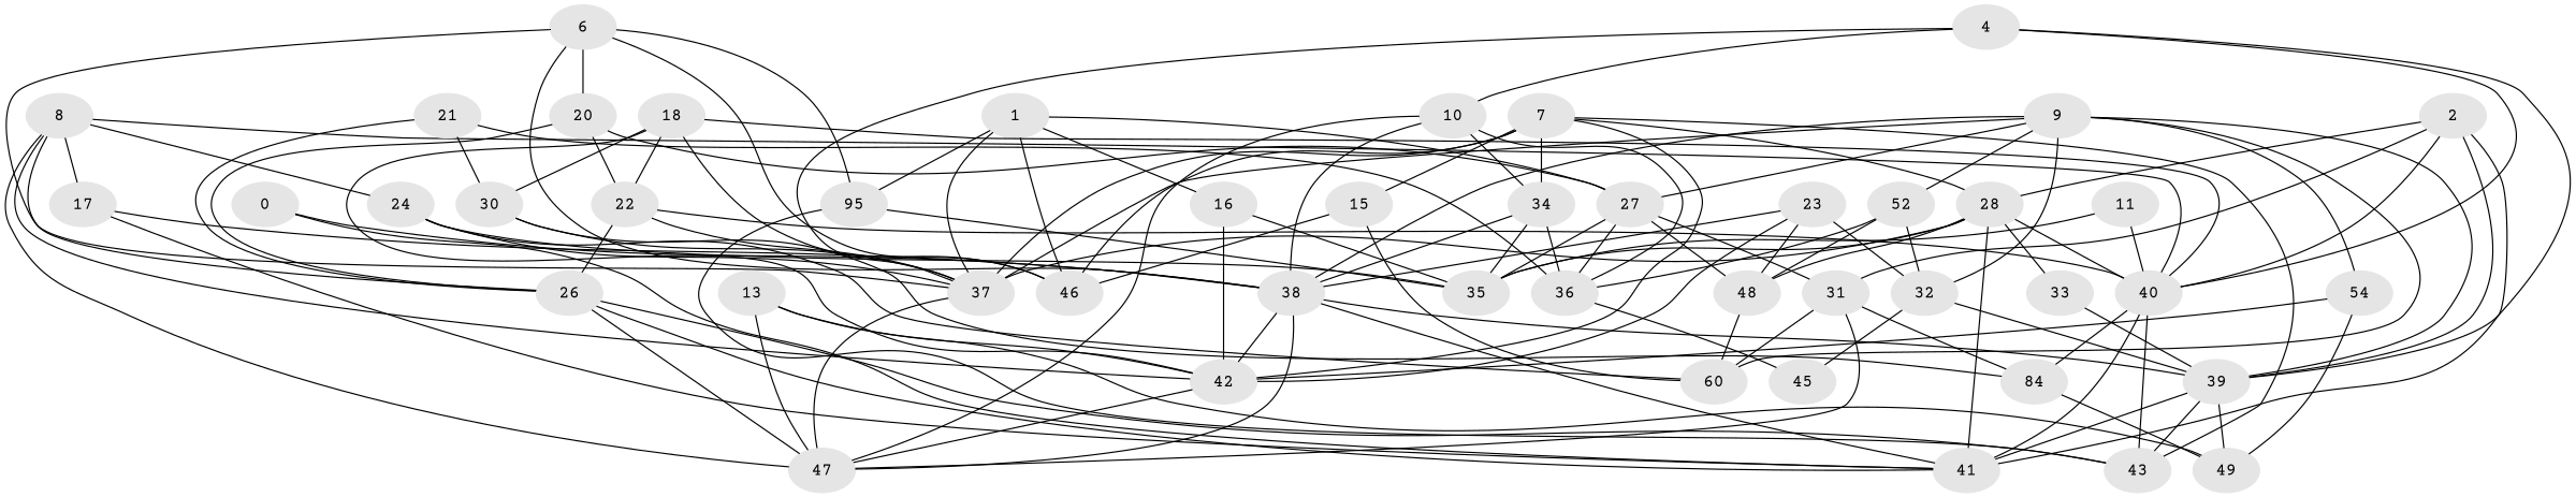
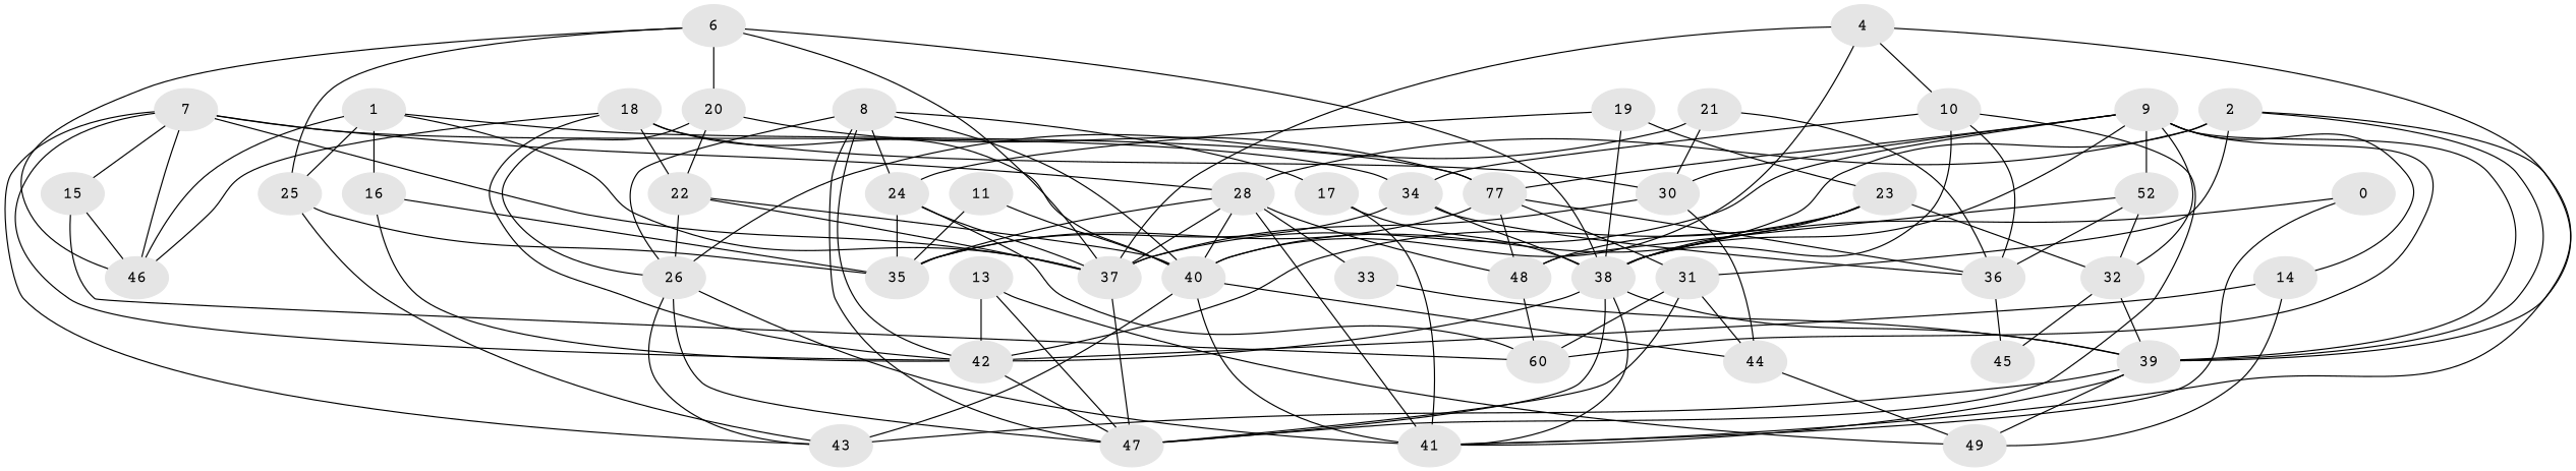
  graph {
    fontname="Courier Prime"
    node [color=gray90 fontname="Courier Prime" style=filled]
    edge [fontname="Courier Prime" weight=1.0]
    1
    16
-   25 [label=95]
-   27
+   25
+   27 [label=77]
    37
    46
    42
    35
    43
    31
    36
    48
    47
    2
    28
    39
    40
    41
    33
    n20 [label=60]
-   44 [label=84]
+   44
    49
    n23 [label=0]
    38
    4
    10
    34
    6
    20
    26
    22
    7
    15
    8
    24
    17
-   14 [label=54]
+   14
    9
    n39 [label=52]
    30
    32
    45
    11
    13
    18
+   19
    23
    21
    1 -- 16
    1 -- 25
    1 -- 27
    1 -- 37
    1 -- 46
    16 -- 42
    16 -- 35
    25 -- 35
    25 -- 43
    27 -- 35
    27 -- 31
    27 -- 36
    27 -- 48
    37 -- 47
    42 -- 47
    31 -- 47
    31 -- n20
    31 -- 44
    36 -- 45
    48 -- n20
    2 -- 31
    2 -- 28
    2 -- 39
    2 -- 40
    2 -- 41
    28 -- 37
    28 -- 35
    28 -- 48
    28 -- 40
    28 -- 41
    28 -- 33
    39 -- 43
    39 -- 41
    39 -- 49
    40 -- 43 [weight=2.0]
    40 -- 41 [weight=2.0]
    40 -- 44
    33 -- 39
    44 -- 49
    n23 -- 41
    n23 -- 38
    38 -- 42 [weight=2.0]
    38 -- 47
    38 -- 39
    38 -- 41
    4 -- 37
    4 -- 39
    4 -- 40
    4 -- 10
    10 -- 36
    10 -- 47
    10 -- 38
    10 -- 34
    34 -- 35
    34 -- 36
    34 -- 38
    6 -- 25
    6 -- 37
    6 -- 46
    6 -- 38
    6 -- 20
    20 -- 27
    20 -- 26
    20 -- 22
    26 -- 43
    26 -- 47
    26 -- 41
    22 -- 37
    22 -- 40
    22 -- 26
    7 -- 37 [weight=2.0]
    7 -- 46
    7 -- 42
    7 -- 43
    7 -- 28
    7 -- 34
    7 -- 15
    15 -- 46 [weight=2.0]
    15 -- n20
    8 -- 42
    8 -- 47
    8 -- 40
    8 -- 26
    8 -- 24
    8 -- 17
    24 -- 37
    24 -- 35
    24 -- n20
    17 -- 41
    17 -- 38
    14 -- 42
    14 -- 49
    9 -- 27
    9 -- 37
    9 -- 39
    9 -- n20 [weight=2.0]
    9 -- 38
    9 -- 14
    9 -- n39
+   9 -- 30
    9 -- 32
    n39 -- 36
    n39 -- 48
    n39 -- 32
    30 -- 37
    30 -- 44
    32 -- 39
    32 -- 45
    11 -- 35
    11 -- 40
    13 -- 42 [weight=2.0]
    13 -- 47
    13 -- 49
    18 -- 46
    18 -- 42
    18 -- 40
    18 -- 22
    18 -- 30
+   19 -- 38
+   19 -- 24
+   19 -- 23
    23 -- 42
    23 -- 48
    23 -- 38
    23 -- 32
    21 -- 36 [weight=2.0]
    21 -- 26
    21 -- 30
  }
